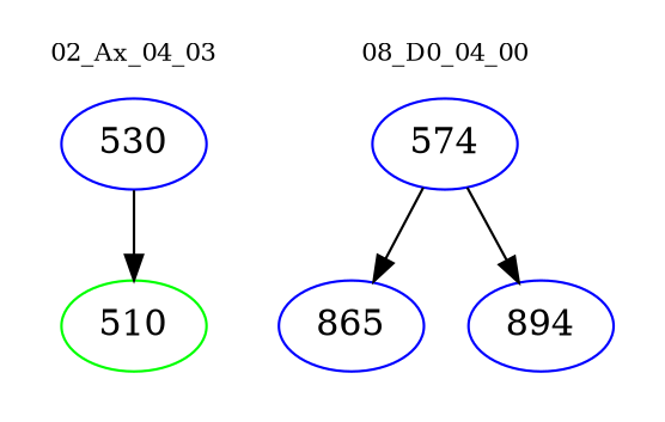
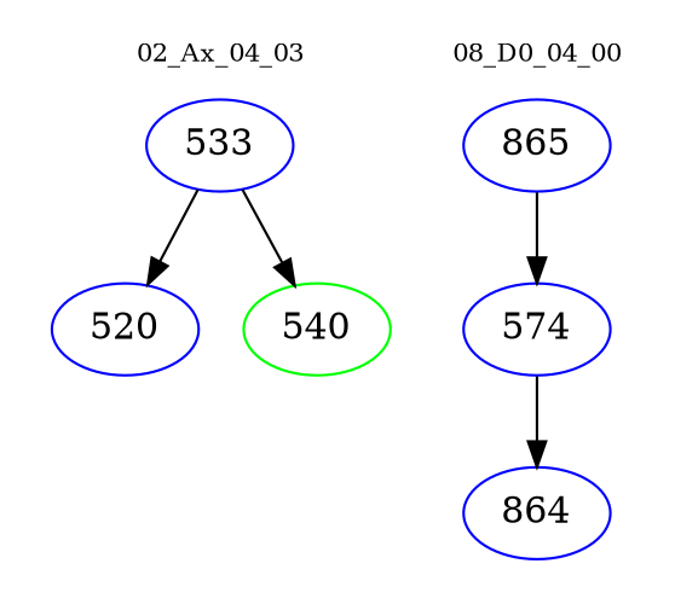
  digraph {
    node [color=blue]
    edge [color=black]
-   n1 [label=530]
-   n3 [color=green label=510]
+   n1 [label=533]
+   n2 [label=520]
+   n3 [color=green label=540]
    n4 [label=574]
    n5 [label=865]
-   n6 [label=894]
+   n6 [label=864]
    subgraph cluster_1 {
      color=white
      fontsize=10
      label="02_Ax_04_03"
      n1
+     n2
      n3
    }
    subgraph cluster_2 {
      color=white
      fontsize=10
      label="08_D0_04_00"
      n4
      n5
      n6
    }
+   n1 -> n2
    n1 -> n3
-   n4 -> n5
+   n5 -> n4
    n4 -> n6
  }
